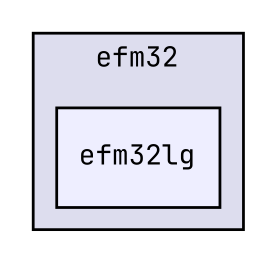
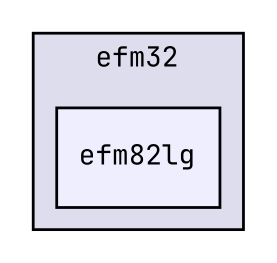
  digraph {
    compound=true
    fontname="JetBrains Mono"
-   n1 [fillcolor="#eeeeff" fontname="JetBrains Mono" fontsize=10 label=efm32lg pencolor=black shape=box style=filled]
+   n1 [fillcolor="#eeeeff" fontname="JetBrains Mono" fontsize=10 label=efm82lg pencolor=black shape=box style=filled]
    subgraph cluster_1 {
      bgcolor="#ddddee"
      fontsize=10
      label=efm32
      pencolor=black
      n1
    }
  }
